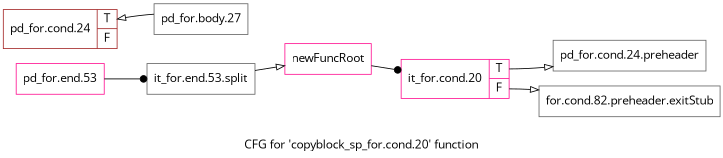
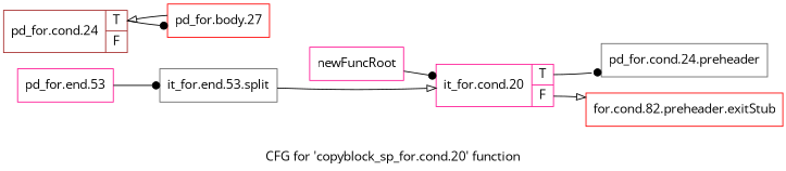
  digraph {
    fontname="Open Sans"
    label="CFG for 'copyblock_sp_for.cond.20' function"
    rankdir=LR
    node [color=deeppink fontname="Open Sans" shape=record]
    edge [arrowhead=onormal fontname="Open Sans"]
    n1 [label="{newFuncRoot}"]
    n2 [label="{it_for.cond.20|{<s0>T|<s1>F}}"]
-   n3 [color=gray40 label="{for.cond.82.preheader.exitStub}"]
+   n3 [color=red label="{for.cond.82.preheader.exitStub}"]
    n4 [color=gray40 label="{pd_for.cond.24.preheader}"]
    n5 [color=brown label="{pd_for.cond.24|{<s0>T|<s1>F}}"]
-   n6 [color=gray40 label="{pd_for.body.27}"]
+   n6 [color=red label="{pd_for.body.27}"]
    n7 [label="{pd_for.end.53}"]
    n8 [color=gray40 label="{it_for.end.53.split}"]
    n1 -> n2 [arrowhead=dot]
    n2 -> n3 [tailport=s1]
-   n2 -> n4 [tailport=s0]
+   n2 -> n4 [arrowhead=dot tailport=s0]
+   n5 -> n6 [arrowhead=dot tailport=s0]
    n6 -> n5
    n7 -> n8 [arrowhead=dot]
-   n8 -> n1
+   n8 -> n2
  }
